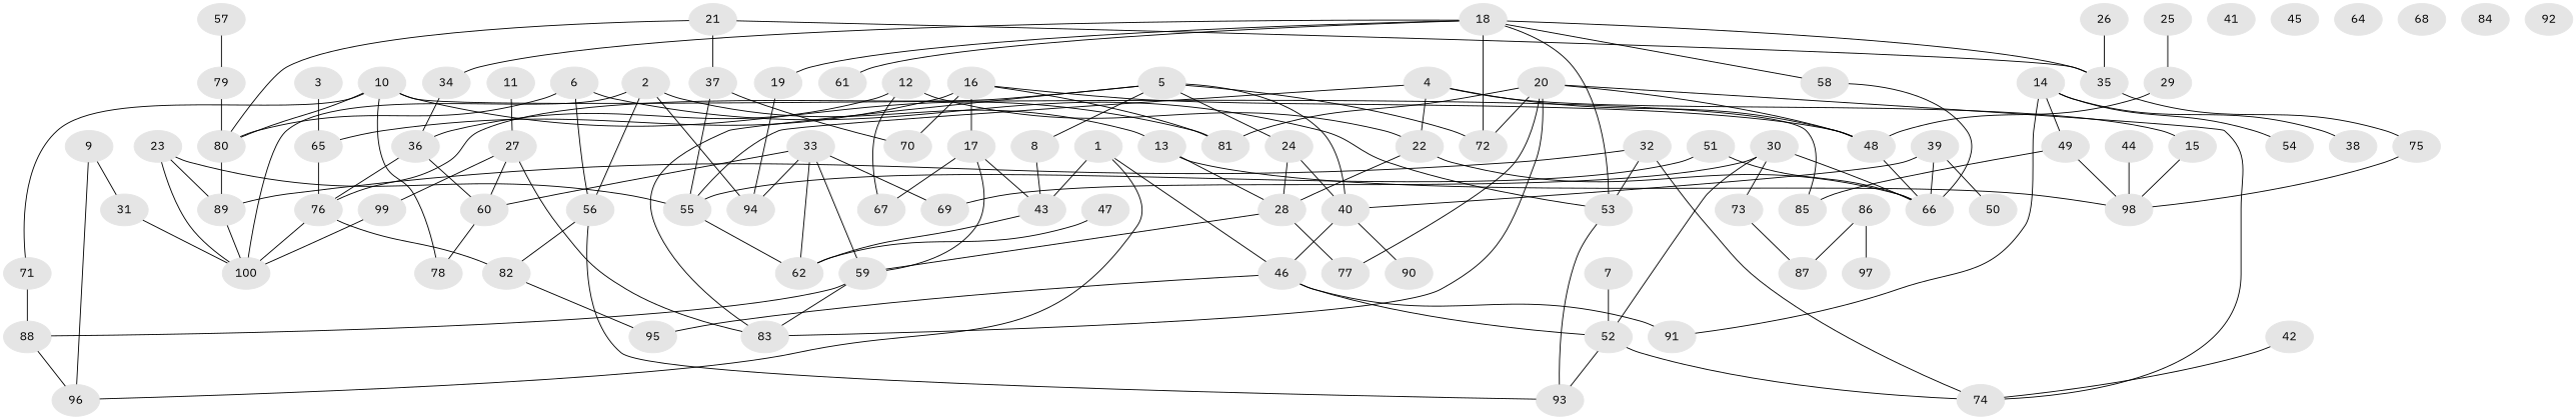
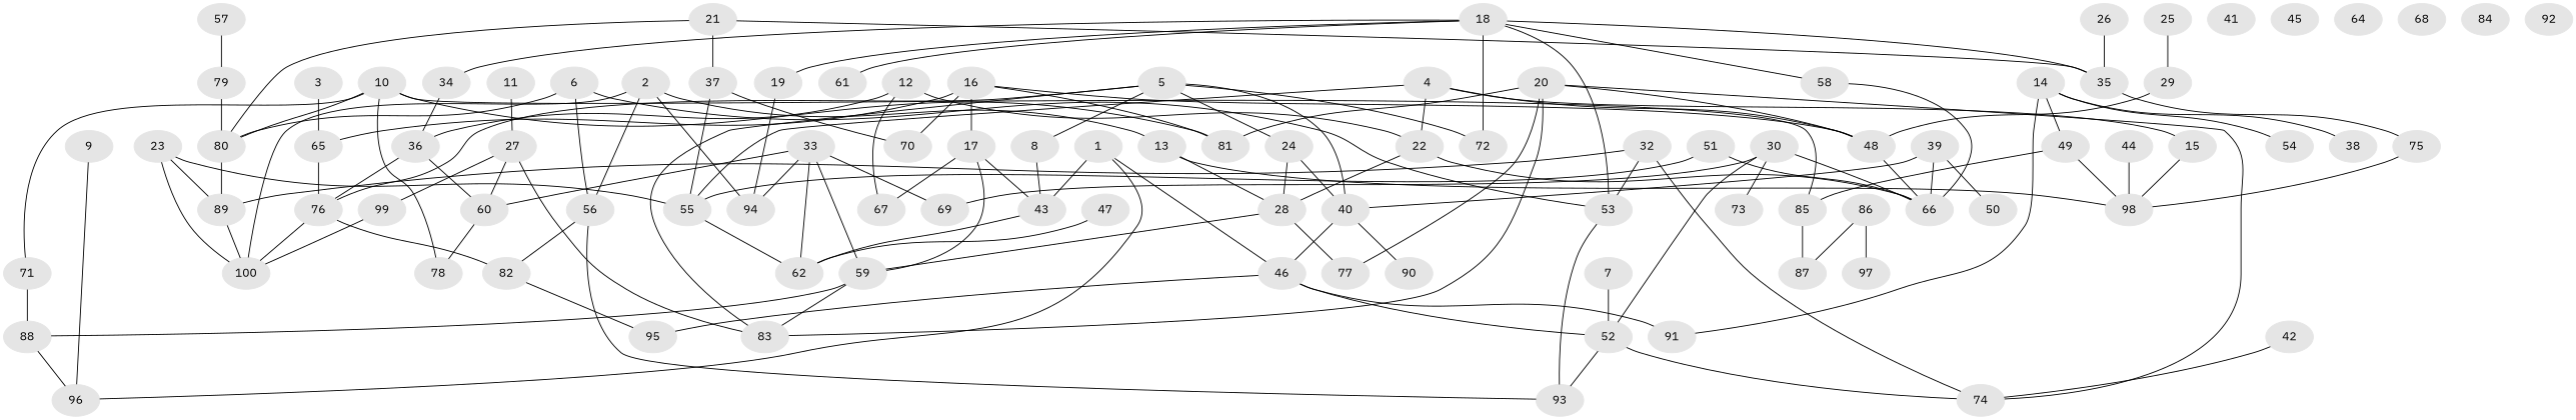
  graph {
    fontname="IBM Plex Sans"
    node [color=gray90 fontname="IBM Plex Sans" style=filled]
    edge [fontname="IBM Plex Sans"]
    1
    43
    46
    96
    62
    52
    91
    95
    2
    13
    56
    94
    100
    28
    98
    93
    82
    3
    65
    76
    4
    15
    22
    48
    55
    66
    5
    8
    24
    40
    72
    83
    90
    6
    53
    80
    89
    7
    74
    9
-   31
    10
    71
    78
    81
    85
    88
    11
    27
    60
    99
    12
    36
    67
    59
    77
    39
    50
    14
    38
    49
    54
    16
    17
    70
    18
    19
    34
    35
    58
    61
    75
    20
    21
    37
    23
    25
    29
    26
    30
    69
    73
    87
    32
    33
    41
    42
    44
    45
    47
    51
    57
    79
    64
    68
    84
    86
    97
    92
    1 -- 43
    1 -- 46
    1 -- 96
    43 -- 62
    46 -- 52
    46 -- 91
    46 -- 95
    52 -- 93
    52 -- 74
    2 -- 13
    2 -- 56
    2 -- 94
    2 -- 100
    13 -- 28
    13 -- 98
    56 -- 93
    56 -- 82
    28 -- 59
    28 -- 77
    82 -- 95
    3 -- 65
    65 -- 76
    76 -- 100
    76 -- 82
    4 -- 15
    4 -- 22
    4 -- 48
    4 -- 55
    15 -- 98
    22 -- 28
    22 -- 66
    48 -- 66
    55 -- 62
    5 -- 76
    5 -- 8
    5 -- 24
    5 -- 40
    5 -- 72
    5 -- 83
    8 -- 43
    24 -- 28
    24 -- 40
    40 -- 46
    40 -- 90
    6 -- 56
    6 -- 53
    6 -- 80
    53 -- 93
    80 -- 89
    89 -- 100
    7 -- 52
    9 -- 96
-   9 -- 31
-   31 -- 100
    10 -- 80
    10 -- 71
    10 -- 78
    10 -- 81
    10 -- 85
    71 -- 88
    88 -- 96
    11 -- 27
    27 -- 83
    27 -- 60
    27 -- 99
    60 -- 78
    99 -- 100
    12 -- 22
    12 -- 36
    12 -- 67
    36 -- 76
    36 -- 60
    59 -- 83
    59 -- 88
    39 -- 66
    39 -- 40
    39 -- 50
    14 -- 91
    14 -- 38
    14 -- 49
    14 -- 54
    49 -- 98
    49 -- 85
    16 -- 65
    16 -- 48
    16 -- 81
    16 -- 17
    16 -- 70
    17 -- 43
    17 -- 67
    17 -- 59
    18 -- 72
    18 -- 53
    18 -- 19
    18 -- 34
    18 -- 35
    18 -- 58
    18 -- 61
    19 -- 94
    34 -- 36
    35 -- 75
    58 -- 66
    75 -- 98
    20 -- 48
-   20 -- 72
    20 -- 83
    20 -- 74
    20 -- 81
    20 -- 77
    21 -- 80
    21 -- 35
    21 -- 37
    37 -- 55
    37 -- 70
    23 -- 100
    23 -- 55
    23 -- 89
    25 -- 29
    29 -- 48
    26 -- 35
    30 -- 52
    30 -- 66
    30 -- 69
    30 -- 73
-   73 -- 87
+   85 -- 87
    32 -- 53
    32 -- 89
    32 -- 74
    33 -- 62
    33 -- 94
    33 -- 60
    33 -- 59
    33 -- 69
    42 -- 74
    44 -- 98
    47 -- 62
    51 -- 55
    51 -- 66
    57 -- 79
    79 -- 80
    86 -- 87
    86 -- 97
  }
